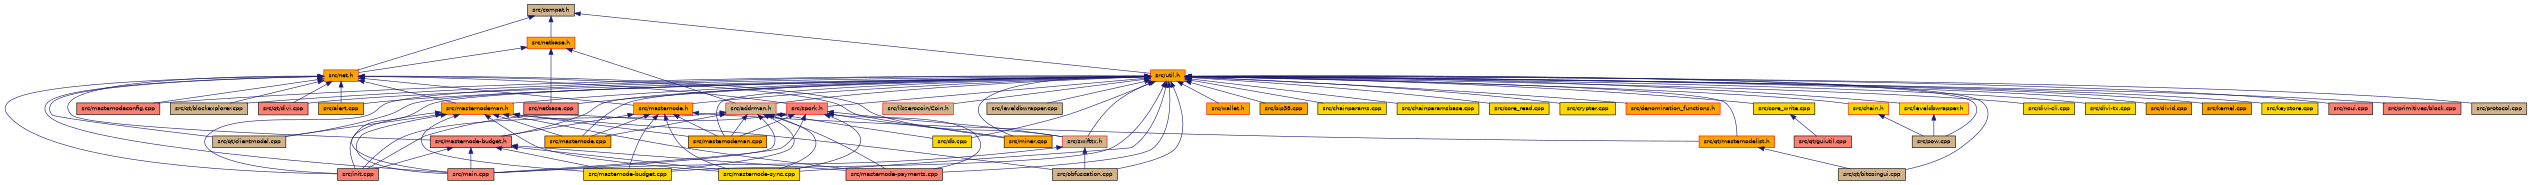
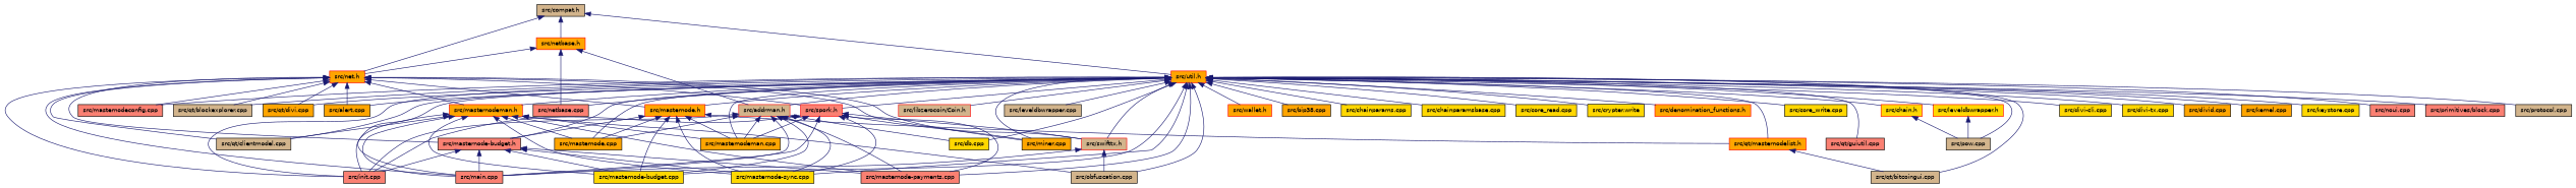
  digraph {
    fontname="DejaVu Sans"
    node [color=black fillcolor=orange fontname="DejaVu Sans" fontsize=10 shape=record style=filled]
    edge [color=midnightblue dir=back fontname="DejaVu Sans" fontsize=10 labelfontname=Helvetica labelfontsize=10 style=solid]
    n1 [fillcolor=tan fontcolor=black height=0.2 label="src/compat.h" width=0.4]
    n2 [color=red height=0.2 label="src/util.h" width=0.4]
    n3 [color=red height=0.2 label="src/netbase.h" width=0.4]
    n4 [color=red height=0.2 label="src/net.h" width=0.4]
    n5 [color=red fillcolor=tan height=0.2 label="src/libzerocoin/Coin.h" width=0.4]
    n6 [color=red fillcolor=gold height=0.2 label="src/chain.h" width=0.4]
    n7 [fillcolor=tan height=0.2 label="src/pow.cpp" width=0.4]
    n8 [color=red fillcolor=gold height=0.2 label="src/leveldbwrapper.h" width=0.4]
    n9 [fillcolor=tan height=0.2 label="src/leveldbwrapper.cpp" width=0.4]
    n10 [color=red fillcolor=salmon height=0.2 label="src/spork.h" width=0.4]
    n11 [fillcolor=salmon height=0.2 label="src/init.cpp" width=0.4]
    n12 [fillcolor=salmon height=0.2 label="src/main.cpp" width=0.4]
    n13 [color=red fillcolor=tan height=0.2 label="src/swifttx.h" width=0.4]
    n14 [fillcolor=tan height=0.2 label="src/obfuscation.cpp" width=0.4]
    n15 [fillcolor=salmon height=0.2 label="src/masternode-payments.cpp" width=0.4]
    n16 [fillcolor=gold height=0.2 label="src/masternode-sync.cpp" width=0.4]
    n17 [height=0.2 label="src/masternodeman.cpp" width=0.4]
    n18 [height=0.2 label="src/miner.cpp" width=0.4]
    n19 [color=red height=0.2 label="src/masternode.h" width=0.4]
    n20 [color=red height=0.2 label="src/masternodeman.h" width=0.4]
    n21 [fillcolor=gold height=0.2 label="src/masternode-budget.cpp" width=0.4]
    n22 [height=0.2 label="src/masternode.cpp" width=0.4]
    n23 [fillcolor=tan height=0.2 label="src/qt/clientmodel.cpp" width=0.4]
    n24 [fillcolor=salmon height=0.2 label="src/masternode-budget.h" width=0.4]
    n25 [color=red height=0.2 label="src/qt/masternodelist.h" width=0.4]
    n26 [fillcolor=tan height=0.2 label="src/qt/bitcoingui.cpp" width=0.4]
    n27 [color=red height=0.2 label="src/wallet.h" width=0.4]
    n28 [color=red fillcolor=tan height=0.2 label="src/addrman.h" width=0.4]
    n29 [fillcolor=gold height=0.2 label="src/db.cpp" width=0.4]
    n30 [height=0.2 label="src/alert.cpp" width=0.4]
    n31 [height=0.2 label="src/bip38.cpp" width=0.4]
    n32 [fillcolor=gold height=0.2 label="src/chainparams.cpp" width=0.4]
    n33 [fillcolor=gold height=0.2 label="src/chainparamsbase.cpp" width=0.4]
    n34 [fillcolor=gold height=0.2 label="src/core_read.cpp" width=0.4]
    n35 [fillcolor=gold height=0.2 label="src/core_write.cpp" width=0.4]
-   n36 [fillcolor=gold height=0.2 label="src/crypter.cpp" width=0.4]
+   n36 [fillcolor=gold height=0.2 label="src/crypter.write" width=0.4]
    n37 [color=red height=0.2 label="src/denomination_functions.h" width=0.4]
    n38 [fillcolor=gold height=0.2 label="src/divi-cli.cpp" width=0.4]
    n39 [fillcolor=gold height=0.2 label="src/divi-tx.cpp" width=0.4]
    n40 [height=0.2 label="src/divid.cpp" width=0.4]
    n41 [height=0.2 label="src/kernel.cpp" width=0.4]
    n42 [fillcolor=gold height=0.2 label="src/keystore.cpp" width=0.4]
    n43 [fillcolor=salmon height=0.2 label="src/masternodeconfig.cpp" width=0.4]
    n44 [fillcolor=salmon height=0.2 label="src/netbase.cpp" width=0.4]
    n45 [fillcolor=salmon height=0.2 label="src/noui.cpp" width=0.4]
    n46 [fillcolor=salmon height=0.2 label="src/primitives/block.cpp" width=0.4]
    n47 [fillcolor=tan height=0.2 label="src/protocol.cpp" width=0.4]
    n48 [fillcolor=tan height=0.2 label="src/qt/blockexplorer.cpp" width=0.4]
-   n49 [fillcolor=salmon height=0.2 label="src/qt/divi.cpp" width=0.4]
+   n49 [height=0.2 label="src/qt/divi.cpp" width=0.4]
    n50 [fillcolor=salmon height=0.2 label="src/qt/guiutil.cpp" width=0.4]
    n1 -> n2
    n1 -> n3
    n1 -> n4
    n2 -> n5
    n2 -> n6
    n2 -> n7
    n2 -> n8
    n2 -> n9
    n2 -> n10
    n2 -> n11
    n2 -> n12
    n2 -> n13
    n2 -> n14
    n2 -> n15
    n2 -> n16
    n2 -> n17
    n2 -> n18
    n2 -> n19
    n2 -> n20
    n2 -> n21
    n2 -> n22
    n2 -> n23
    n2 -> n24
    n2 -> n25
    n2 -> n26
    n2 -> n27
    n2 -> n28
    n2 -> n29
    n2 -> n30
    n2 -> n31
    n2 -> n32
    n2 -> n33
    n2 -> n34
    n2 -> n35
    n2 -> n36
    n2 -> n37
    n2 -> n38
    n2 -> n39
    n2 -> n40
    n2 -> n41
    n2 -> n42
    n2 -> n43
    n2 -> n44
    n2 -> n45
    n2 -> n46
    n2 -> n47
    n2 -> n48
    n2 -> n49
-   n35 -> n50
+   n2 -> n50
    n3 -> n4
    n3 -> n28
    n3 -> n44
    n4 -> n10
    n4 -> n11
    n4 -> n12
    n4 -> n13
    n4 -> n18
    n4 -> n19
    n4 -> n20
    n4 -> n23
    n4 -> n24
    n4 -> n30
    n4 -> n43
    n4 -> n48
    n4 -> n49
    n6 -> n7
    n8 -> n7
    n10 -> n11
    n10 -> n12
    n10 -> n13
    n10 -> n15
    n10 -> n16
    n10 -> n17
    n10 -> n18
    n13 -> n12
    n13 -> n14
    n19 -> n16
    n19 -> n17
    n19 -> n21
    n19 -> n22
    n19 -> n24
    n19 -> n25
    n20 -> n11
    n20 -> n12
    n20 -> n14
    n20 -> n15
    n20 -> n16
    n20 -> n17
    n20 -> n21
    n20 -> n22
    n20 -> n23
    n24 -> n11
    n24 -> n12
    n24 -> n15
    n24 -> n16
    n24 -> n21
    n25 -> n26
    n28 -> n11
    n28 -> n12
    n28 -> n15
    n28 -> n16
    n28 -> n17
    n28 -> n21
    n28 -> n22
    n28 -> n29
  }
